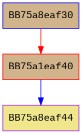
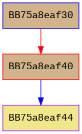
  digraph {
    fontname="Liberation Mono"
    splines=ortho
    node [fillcolor=tan fontname="Liberation Mono" shape=box style=filled]
    edge [fontname="Liberation Mono"]
    BB75a8eaf30 [color=blue]
-   BB75a8eaf40 [color=red label=BB75a1eaf40]
+   BB75a8eaf40 [color=red]
    BB75a8eaf44 [color=purple fillcolor=khaki]
    BB75a8eaf30 -> BB75a8eaf40 [color=red]
    BB75a8eaf40 -> BB75a8eaf44 [color=blue]
  }
